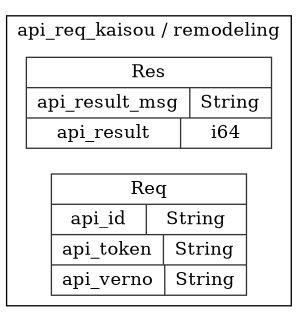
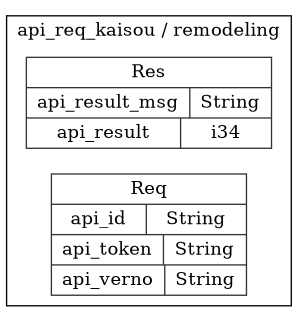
  digraph {
    rankdir=LR
    node [color=gray20 shape=record style=solid]
-   n1 [label="<Res> Res  | { api_result_msg | <api_result_msg> String } | { api_result | <api_result> i64 }"]
+   n1 [label="<Res> Res  | { api_result_msg | <api_result_msg> String } | { api_result | <api_result> i34 }"]
    n2 [label="<Req> Req  | { api_id | <api_id> String } | { api_token | <api_token> String } | { api_verno | <api_verno> String }"]
    subgraph cluster_1 {
      label="api_req_kaisou / remodeling"
      n1
      n2
    }
  }
